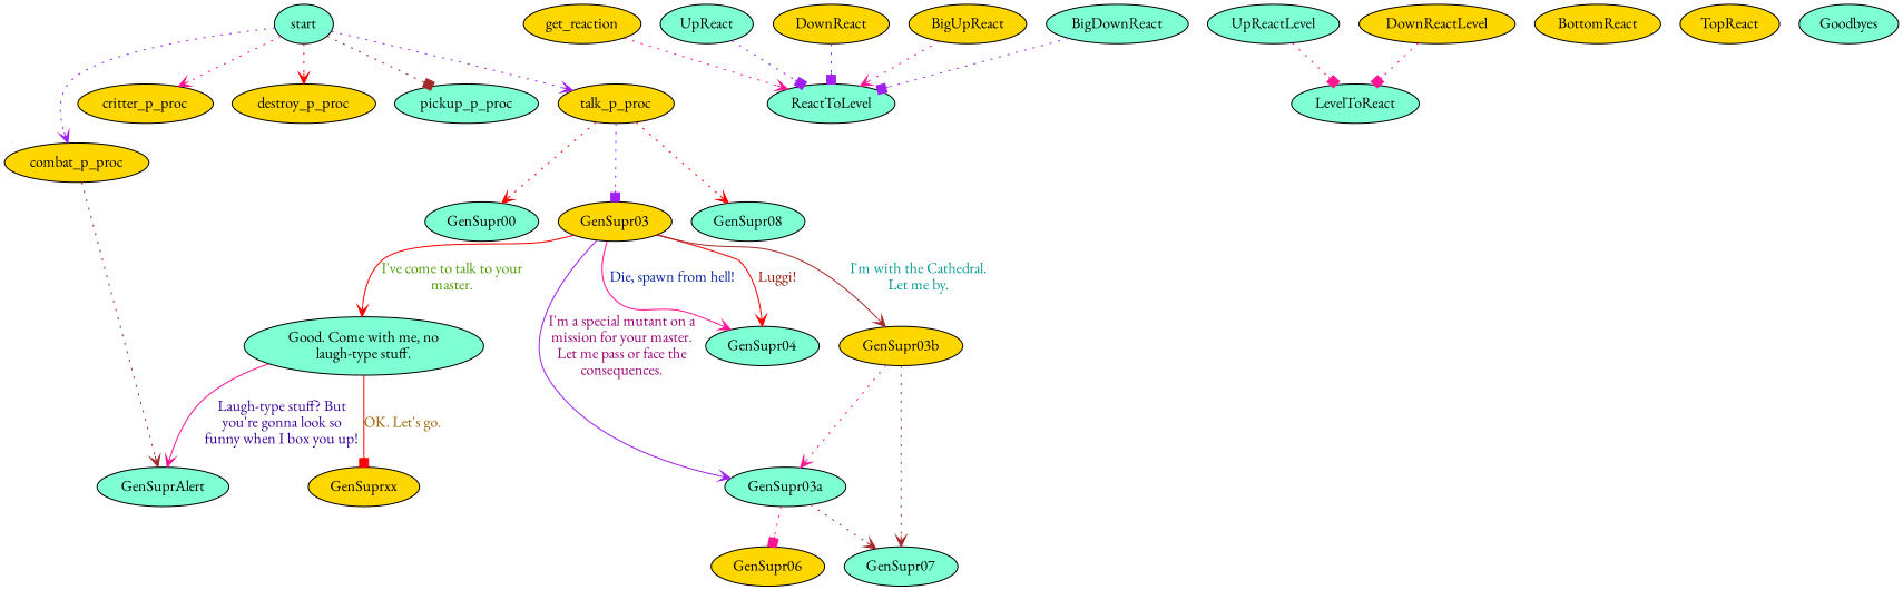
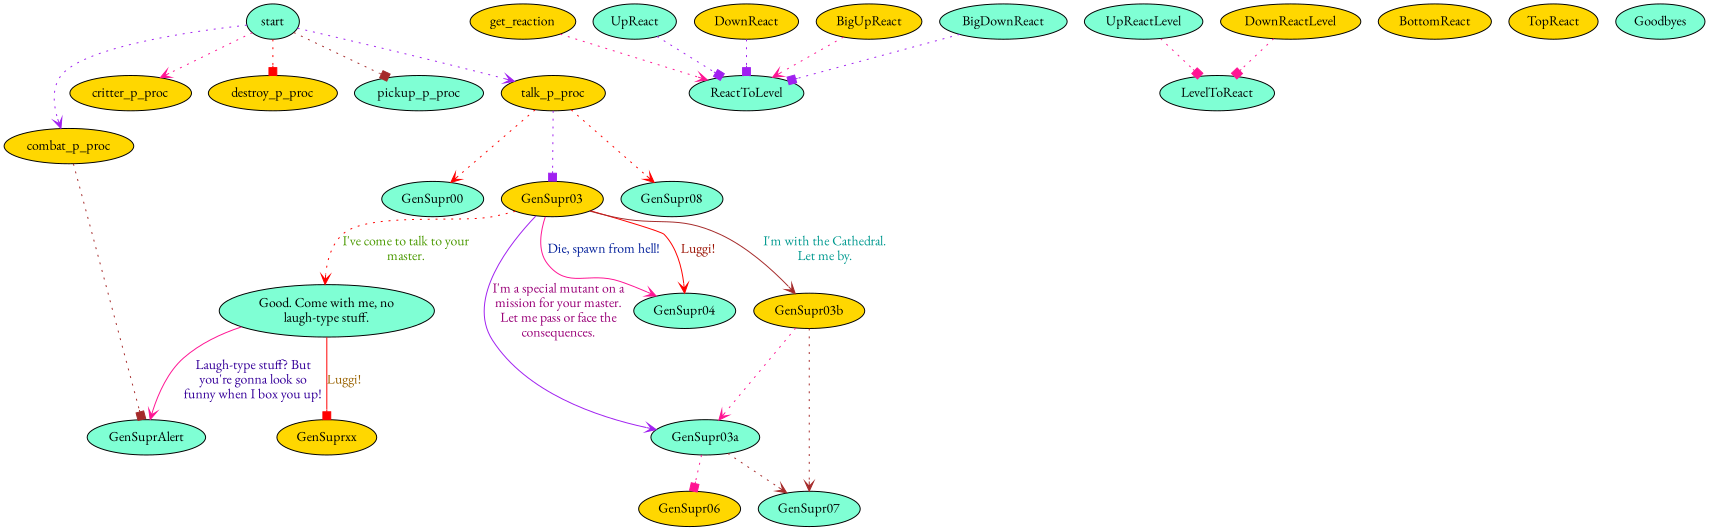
  digraph {
    fontname="EB Garamond"
    node [color="#000000" fillcolor=aquamarine fontname="EB Garamond" style=filled]
    edge [arrowhead=vee color=deeppink fontname="EB Garamond" style=dotted]
    start
    combat_p_proc [fillcolor=gold]
    critter_p_proc [fillcolor=gold]
    destroy_p_proc [fillcolor=gold]
    pickup_p_proc
    talk_p_proc [fillcolor=gold]
    GenSuprAlert
    GenSupr08
    GenSupr00
    GenSupr03 [fillcolor=gold]
    GenSupr04
    n12 [label="Good. Come with me, no\nlaugh-type stuff."]
    GenSupr03a
    GenSupr03b [fillcolor=gold]
    GenSuprxx [fillcolor=gold]
    GenSupr07
    GenSupr06 [fillcolor=gold]
    ReactToLevel
    get_reaction [fillcolor=gold]
    LevelToReact
    UpReact
    DownReact [fillcolor=gold]
    BottomReact [fillcolor=gold]
    TopReact [fillcolor=gold]
    BigUpReact [fillcolor=gold]
    BigDownReact
    UpReactLevel
    DownReactLevel [fillcolor=gold]
    Goodbyes
    start -> combat_p_proc [color=purple]
    start -> critter_p_proc
-   start -> destroy_p_proc [color=red]
+   start -> destroy_p_proc [arrowhead=box color=red]
    start -> pickup_p_proc [arrowhead=box color=brown]
    start -> talk_p_proc [color=purple]
-   combat_p_proc -> GenSuprAlert [color=brown]
+   combat_p_proc -> GenSuprAlert [arrowhead=box color=brown]
    talk_p_proc -> GenSupr08 [color=red]
    talk_p_proc -> GenSupr00 [color=red]
    talk_p_proc -> GenSupr03 [arrowhead=box color=purple]
    GenSupr03 -> GenSupr04 [color=red fontcolor="#990F00" label="Luggi!" style=""]
    GenSupr03 -> GenSupr04 [fontcolor="#001D99" label="Die, spawn from hell!" style=""]
-   GenSupr03 -> n12 [color=red fontcolor="#4A9900" label="I've come to talk to your\nmaster." style=""]
+   GenSupr03 -> n12 [color=red fontcolor="#4A9900" label="I've come to talk to your\nmaster."]
    GenSupr03 -> GenSupr03a [color=purple fontcolor="#990077" label="I'm a special mutant on a\nmission for your master.\nLet me pass or face the\nconsequences." style=""]
    GenSupr03 -> GenSupr03b [color=brown fontcolor="#00998F" label="I'm with the Cathedral.\nLet me by." style=""]
    n12 -> GenSuprAlert [fontcolor="#350099" label="Laugh-type stuff? But\nyou're gonna look so\nfunny when I box you up!" style=""]
-   n12 -> GenSuprxx [arrowhead=box color=red fontcolor="#996200" label="OK. Let's go." style=""]
+   n12 -> GenSuprxx [arrowhead=box color=red fontcolor="#996200" label="Luggi!" style=""]
    GenSupr03a -> GenSupr07 [color=brown]
    GenSupr03a -> GenSupr06 [arrowhead=box]
    GenSupr03b -> GenSupr03a
    GenSupr03b -> GenSupr07 [color=brown]
    get_reaction -> ReactToLevel
    UpReact -> ReactToLevel [arrowhead=box color=purple]
    DownReact -> ReactToLevel [arrowhead=box color=purple]
    BigUpReact -> ReactToLevel
    BigDownReact -> ReactToLevel [arrowhead=box color=purple]
    UpReactLevel -> LevelToReact [arrowhead=box]
    DownReactLevel -> LevelToReact [arrowhead=box]
  }
